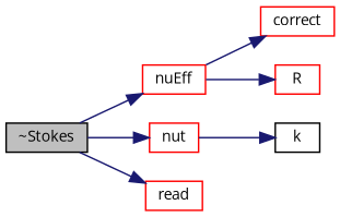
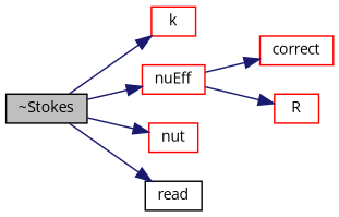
  digraph {
    fontname="Open Sans"
    rankdir=LR
    node [color=red fontname="Open Sans" fontsize=10 shape=record]
    edge [color=midnightblue fontname="Open Sans" fontsize=10 labelfontname=Helvetica labelfontsize=10 style=solid]
    n1 [color=black fillcolor=grey75 fontcolor=black height=0.2 label="~Stokes" style=filled width=0.4]
-   n2 [color=black height=0.2 label=k width=0.4]
+   n2 [height=0.2 label=k width=0.4]
    n3 [height=0.2 label=nuEff width=0.4]
    n4 [height=0.2 label=nut width=0.4]
-   n5 [height=0.2 label=read width=0.4]
+   n5 [color=black height=0.2 label=read width=0.4]
    n6 [height=0.2 label=correct width=0.4]
    n7 [height=0.2 label=R width=0.4]
-   n4 -> n2
+   n1 -> n2
    n1 -> n3
    n1 -> n4
    n1 -> n5
    n3 -> n6
    n3 -> n7
  }
